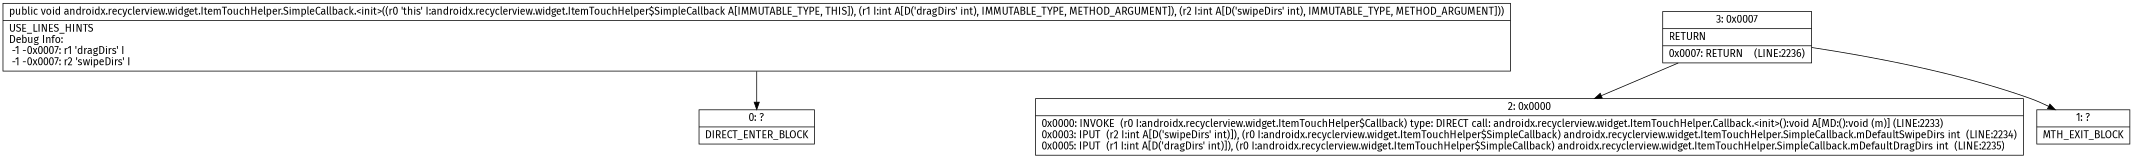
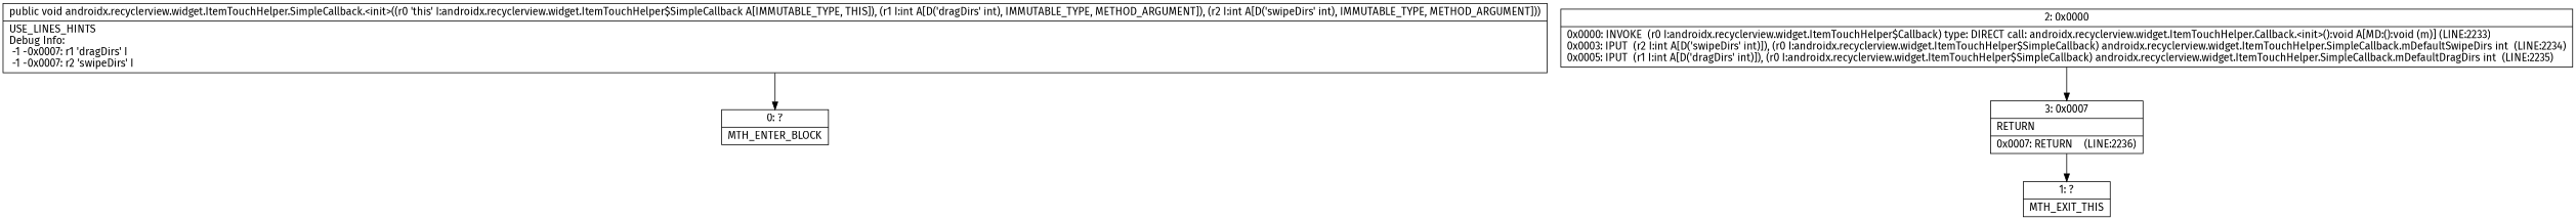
  digraph {
    fontname="Fira Sans"
    node [fontname="Fira Sans" shape=record]
    edge [fontname="Fira Sans"]
-   n1 [label="{0\:\ ?|DIRECT_ENTER_BLOCK\l}"]
+   n1 [label="{0\:\ ?|MTH_ENTER_BLOCK\l}"]
    n2 [label="{2\:\ 0x0000|0x0000: INVOKE  (r0 I:androidx.recyclerview.widget.ItemTouchHelper$Callback) type: DIRECT call: androidx.recyclerview.widget.ItemTouchHelper.Callback.\<init\>():void A[MD:():void (m)] (LINE:2233)\l0x0003: IPUT  (r2 I:int A[D('swipeDirs' int)]), (r0 I:androidx.recyclerview.widget.ItemTouchHelper$SimpleCallback) androidx.recyclerview.widget.ItemTouchHelper.SimpleCallback.mDefaultSwipeDirs int  (LINE:2234)\l0x0005: IPUT  (r1 I:int A[D('dragDirs' int)]), (r0 I:androidx.recyclerview.widget.ItemTouchHelper$SimpleCallback) androidx.recyclerview.widget.ItemTouchHelper.SimpleCallback.mDefaultDragDirs int  (LINE:2235)\l}"]
    n3 [label="{3\:\ 0x0007|RETURN\l|0x0007: RETURN    (LINE:2236)\l}"]
-   n4 [label="{1\:\ ?|MTH_EXIT_BLOCK\l}"]
+   n4 [label="{1\:\ ?|MTH_EXIT_THIS\l}"]
    n5 [label="{public void androidx.recyclerview.widget.ItemTouchHelper.SimpleCallback.\<init\>((r0 'this' I:androidx.recyclerview.widget.ItemTouchHelper$SimpleCallback A[IMMUTABLE_TYPE, THIS]), (r1 I:int A[D('dragDirs' int), IMMUTABLE_TYPE, METHOD_ARGUMENT]), (r2 I:int A[D('swipeDirs' int), IMMUTABLE_TYPE, METHOD_ARGUMENT]))  | USE_LINES_HINTS\lDebug Info:\l  \-1 \-0x0007: r1 'dragDirs' I\l  \-1 \-0x0007: r2 'swipeDirs' I\l}"]
-   n3 -> n2
+   n2 -> n3
    n3 -> n4
    n5 -> n1
  }
